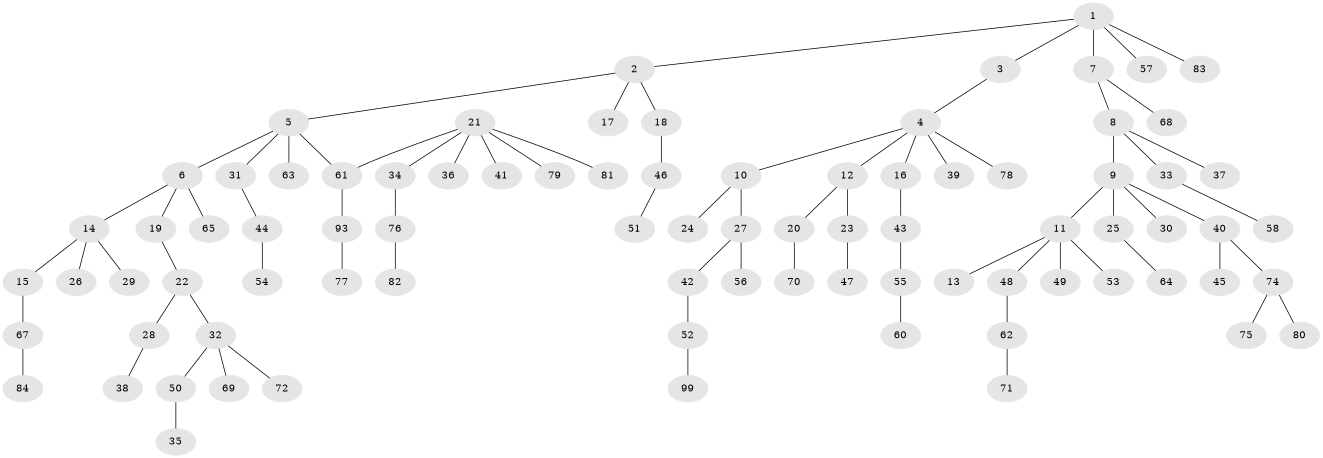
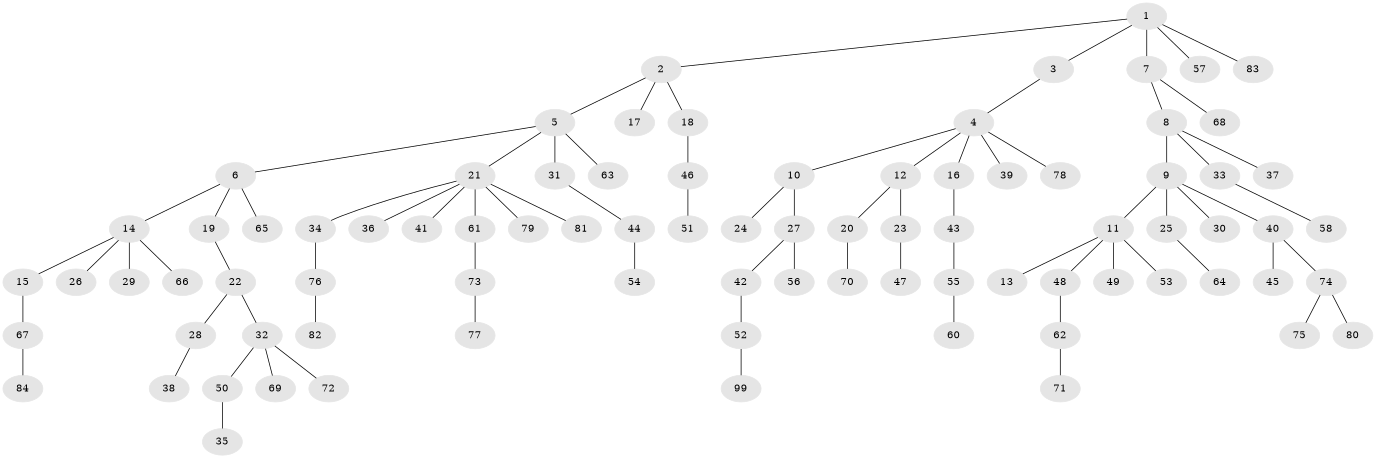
  graph {
    node [color=gray90 style=filled]
    1
    2
    3
    7
    57
    83
    5
    17
    18
    4
    8
    68
    6
    21
    31
    63
    46
    10
    12
    16
    39
    78
    24
    27
    20
    23
    43
    14
    19
    65
    34
    36
    41
    61
    79
    81
    44
    15
    26
    29
+   66
    22
    9
    33
    37
    11
    25
    30
    40
    58
    13
    48
    49
    53
    64
    45
    74
    42
    56
    62
    70
    47
    67
    84
    55
    51
    28
    32
    76
-   73 [label=93]
+   73
    38
    50
    69
    72
    52
    54
    35
    82
    75
    80
    n81 [label=99]
    60
    71
    77
    1 -- 2
    1 -- 3
    1 -- 7
    1 -- 57
    1 -- 83
    2 -- 5
    2 -- 17
    2 -- 18
    3 -- 4
    7 -- 8
    7 -- 68
    5 -- 6
-   5 -- 61
+   5 -- 21
    5 -- 31
    5 -- 63
    18 -- 46
    4 -- 10
    4 -- 12
    4 -- 16
    4 -- 39
    4 -- 78
    8 -- 9
    8 -- 33
    8 -- 37
    6 -- 14
    6 -- 19
    6 -- 65
    21 -- 34
    21 -- 36
    21 -- 41
    21 -- 61
    21 -- 79
    21 -- 81
    31 -- 44
    46 -- 51
    10 -- 24
    10 -- 27
    12 -- 20
    12 -- 23
    16 -- 43
    27 -- 42
    27 -- 56
    20 -- 70
    23 -- 47
    43 -- 55
    14 -- 15
    14 -- 26
    14 -- 29
+   14 -- 66
    19 -- 22
    34 -- 76
    61 -- 73
    44 -- 54
    15 -- 67
    22 -- 28
    22 -- 32
    9 -- 11
    9 -- 25
    9 -- 30
    9 -- 40
    33 -- 58
    11 -- 13
    11 -- 48
    11 -- 49
    11 -- 53
    25 -- 64
    40 -- 45
    40 -- 74
    48 -- 62
    74 -- 75
    74 -- 80
    42 -- 52
    62 -- 71
    67 -- 84
    55 -- 60
    28 -- 38
    32 -- 50
    32 -- 69
    32 -- 72
    76 -- 82
    73 -- 77
    50 -- 35
    52 -- n81
  }
